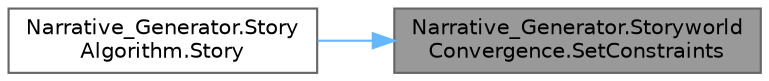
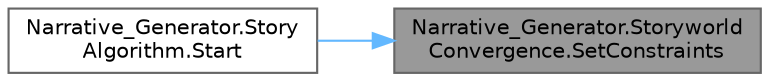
  digraph {
    rankdir=RL
    node [fontname=Helvetica fontsize=10 shape=box style=filled]
    n1 [color=gray40 fillcolor=grey60 fontcolor=black height=0.2 label="Narrative_Generator.Storyworld\lConvergence.SetConstraints" width=0.4]
-   n2 [color=grey40 fillcolor=white height=0.2 label="Narrative_Generator.Story\lAlgorithm.Story" width=0.4]
+   n2 [color=grey40 fillcolor=white height=0.2 label="Narrative_Generator.Story\lAlgorithm.Start" width=0.4]
    n1 -> n2 [color=steelblue1 dir=back fontname=Helvetica fontsize=10 labelfontname=Helvetica labelfontsize=10 style=solid]
  }
